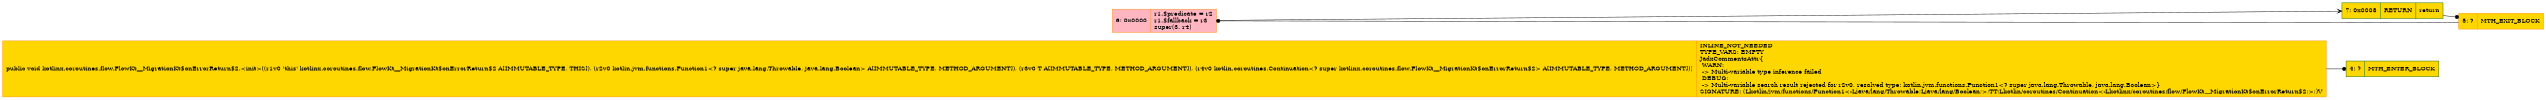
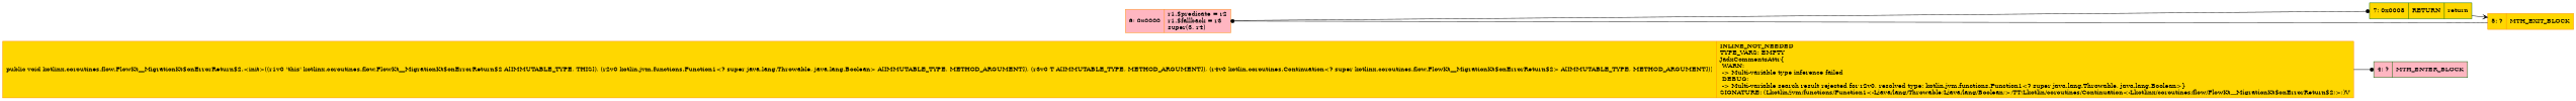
  digraph {
    rankdir=LR
    node [color=darkorange fillcolor=gold shape=record style=filled]
    edge [arrowhead=vee]
-   n1 [color=darkgreen label="{4\:\ ?|MTH_ENTER_BLOCK\l}"]
+   n1 [color=darkgreen fillcolor=lightpink label="{4\:\ ?|MTH_ENTER_BLOCK\l}"]
    n2 [fillcolor=lightpink label="{6\:\ 0x0000|r1.$predicate = r2\lr1.$fallback = r3\lsuper(3, r4)\l}"]
    n3 [color=darkgreen label="{7\:\ 0x0008|RETURN\l|return\l}"]
    n4 [label="{5\:\ ?|MTH_EXIT_BLOCK\l}"]
    n5 [label="{public void kotlinx.coroutines.flow.FlowKt__MigrationKt$onErrorReturn$2.\<init\>((r1v0 'this' kotlinx.coroutines.flow.FlowKt__MigrationKt$onErrorReturn$2 A[IMMUTABLE_TYPE, THIS]), (r2v0 kotlin.jvm.functions.Function1\<? super java.lang.Throwable, java.lang.Boolean\> A[IMMUTABLE_TYPE, METHOD_ARGUMENT]), (r3v0 T A[IMMUTABLE_TYPE, METHOD_ARGUMENT]), (r4v0 kotlin.coroutines.Continuation\<? super kotlinx.coroutines.flow.FlowKt__MigrationKt$onErrorReturn$2\> A[IMMUTABLE_TYPE, METHOD_ARGUMENT]))  | INLINE_NOT_NEEDED\lTYPE_VARS: EMPTY\lJadxCommentsAttr\{\l WARN: \l \-\> Multi\-variable type inference failed\l DEBUG: \l \-\> Multi\-variable search result rejected for r2v0, resolved type: kotlin.jvm.functions.Function1\<? super java.lang.Throwable, java.lang.Boolean\>\}\lSIGNATURE: (Lkotlin\/jvm\/functions\/Function1\<\-Ljava\/lang\/Throwable;Ljava\/lang\/Boolean;\>;TT;Lkotlin\/coroutines\/Continuation\<\-Lkotlinx\/coroutines\/flow\/FlowKt__MigrationKt$onErrorReturn$2;\>;)V\l}"]
-   n2 -> n3
-   n3 -> n4 [arrowhead=dot]
+   n2 -> n3 [arrowhead=dot]
+   n3 -> n4
    n4 -> n2 [arrowhead=dot]
    n5 -> n1 [arrowhead=dot]
  }
